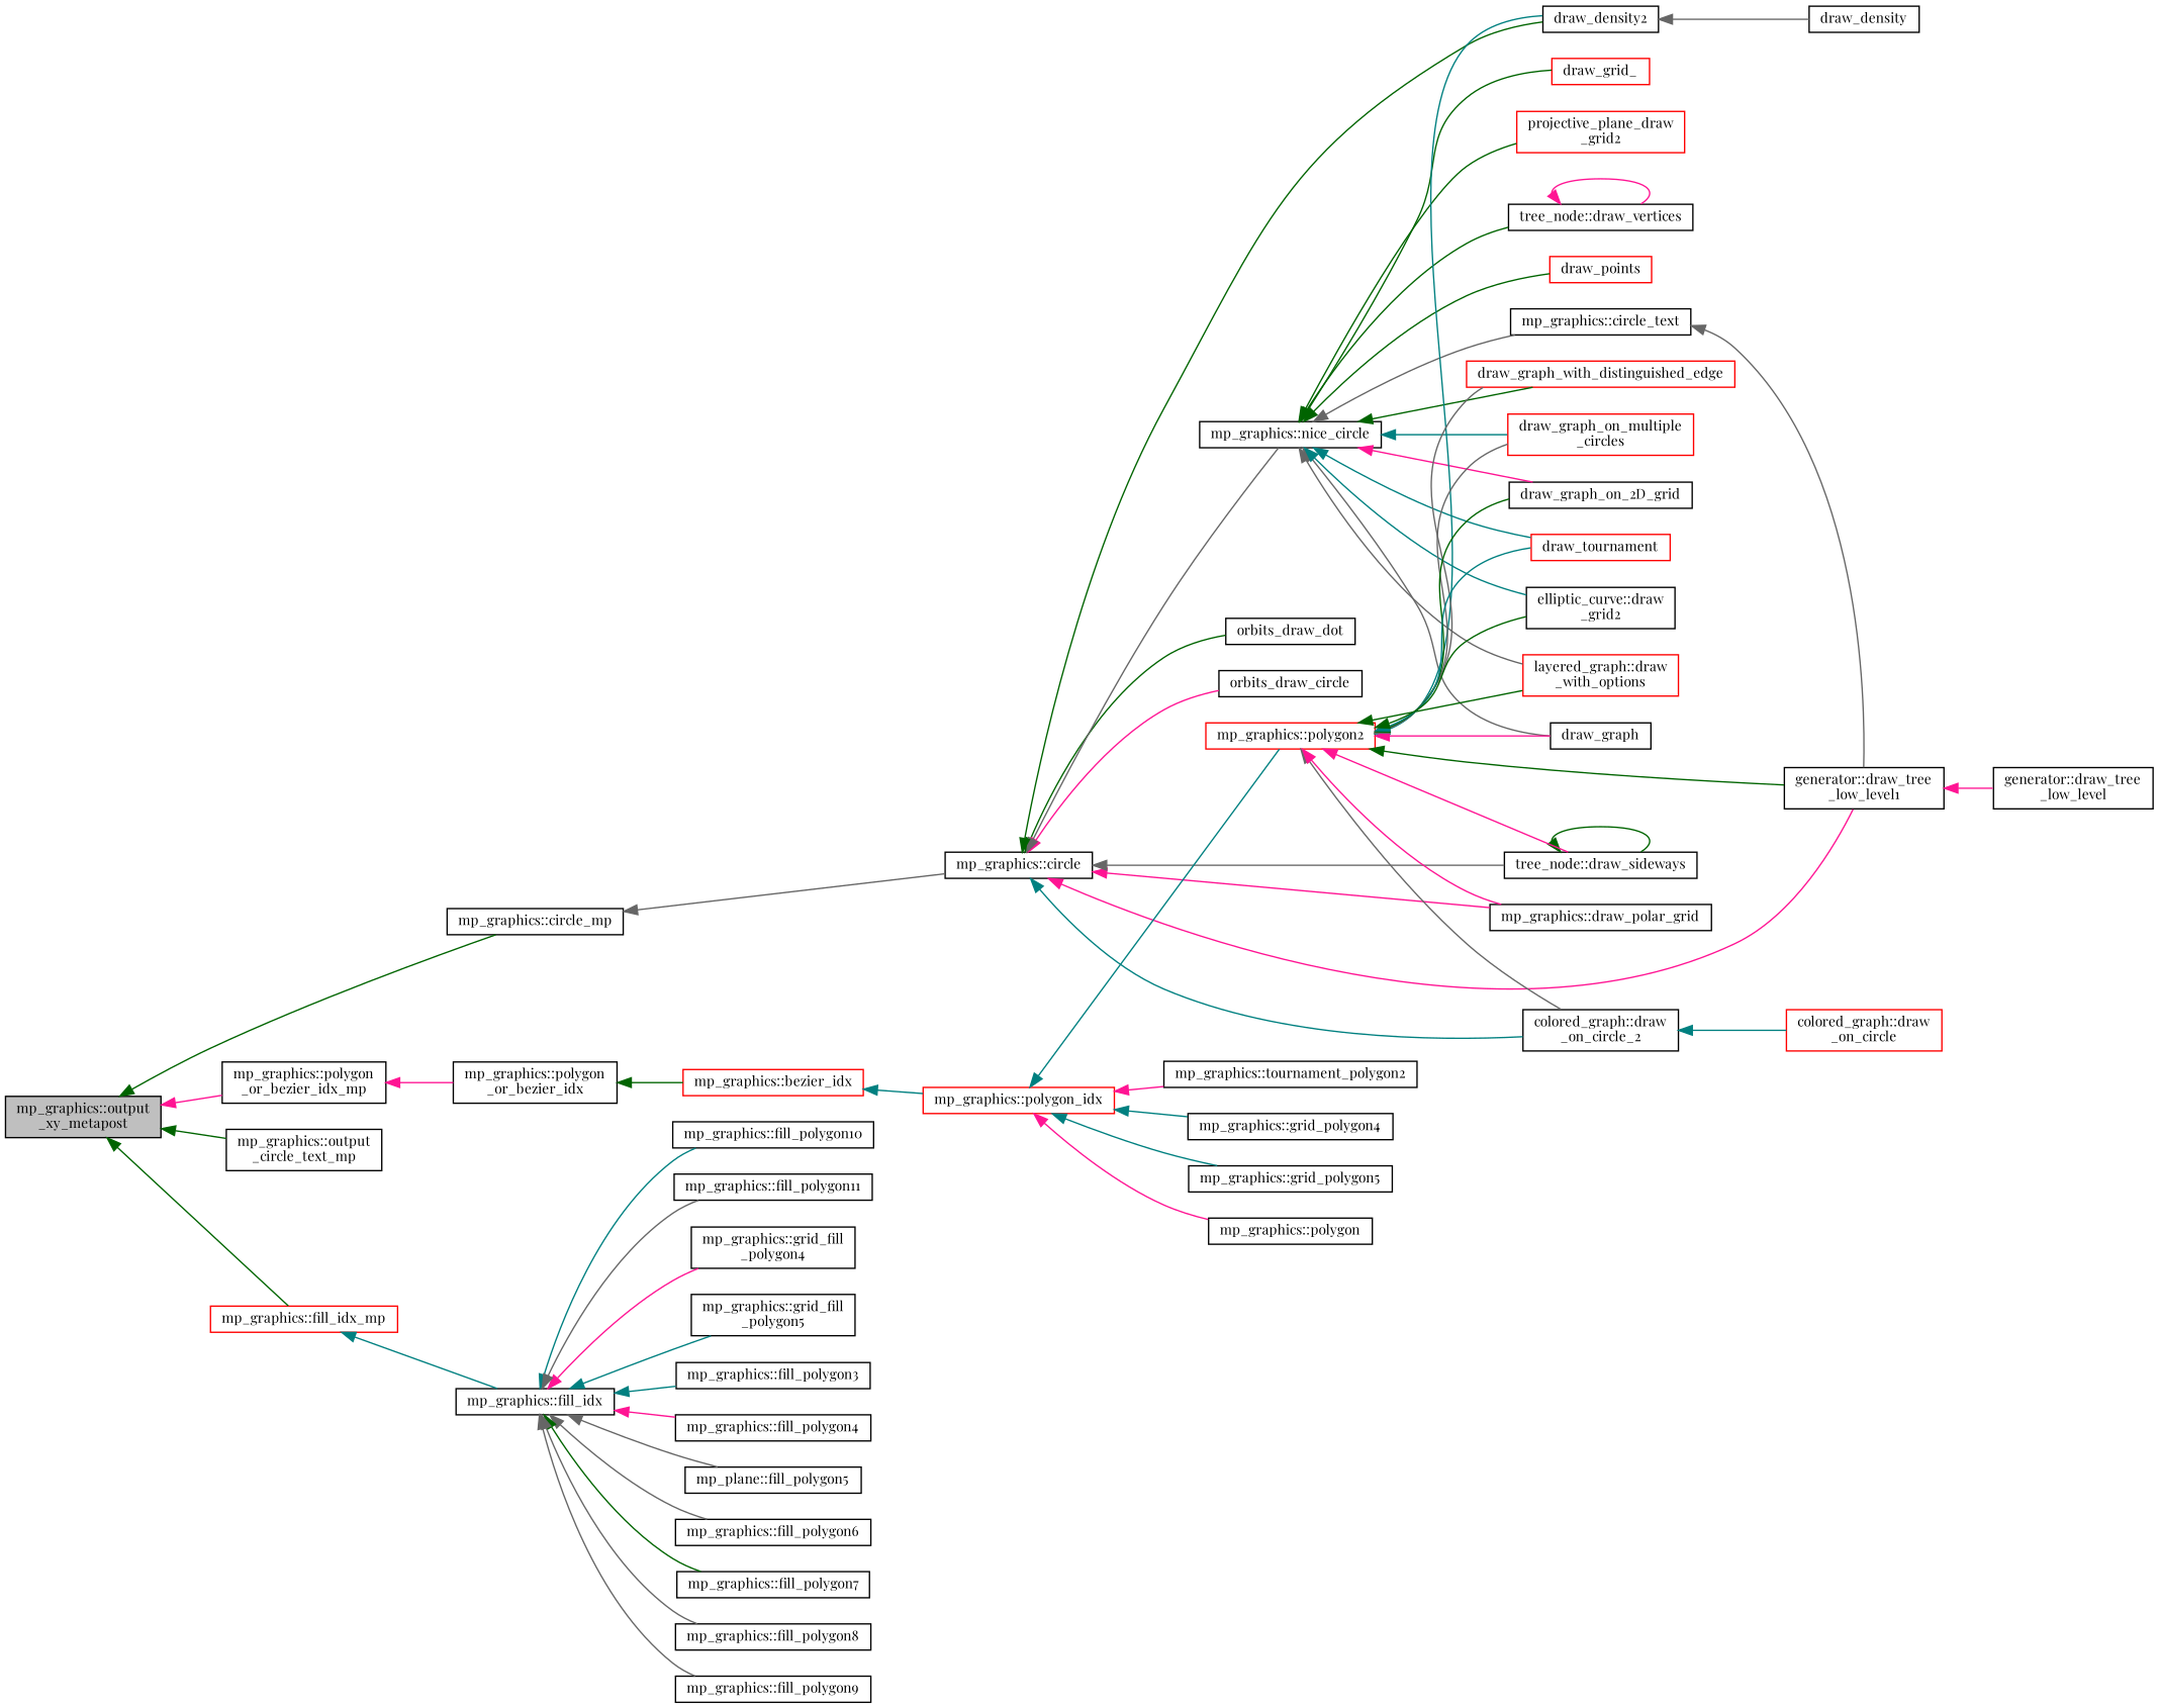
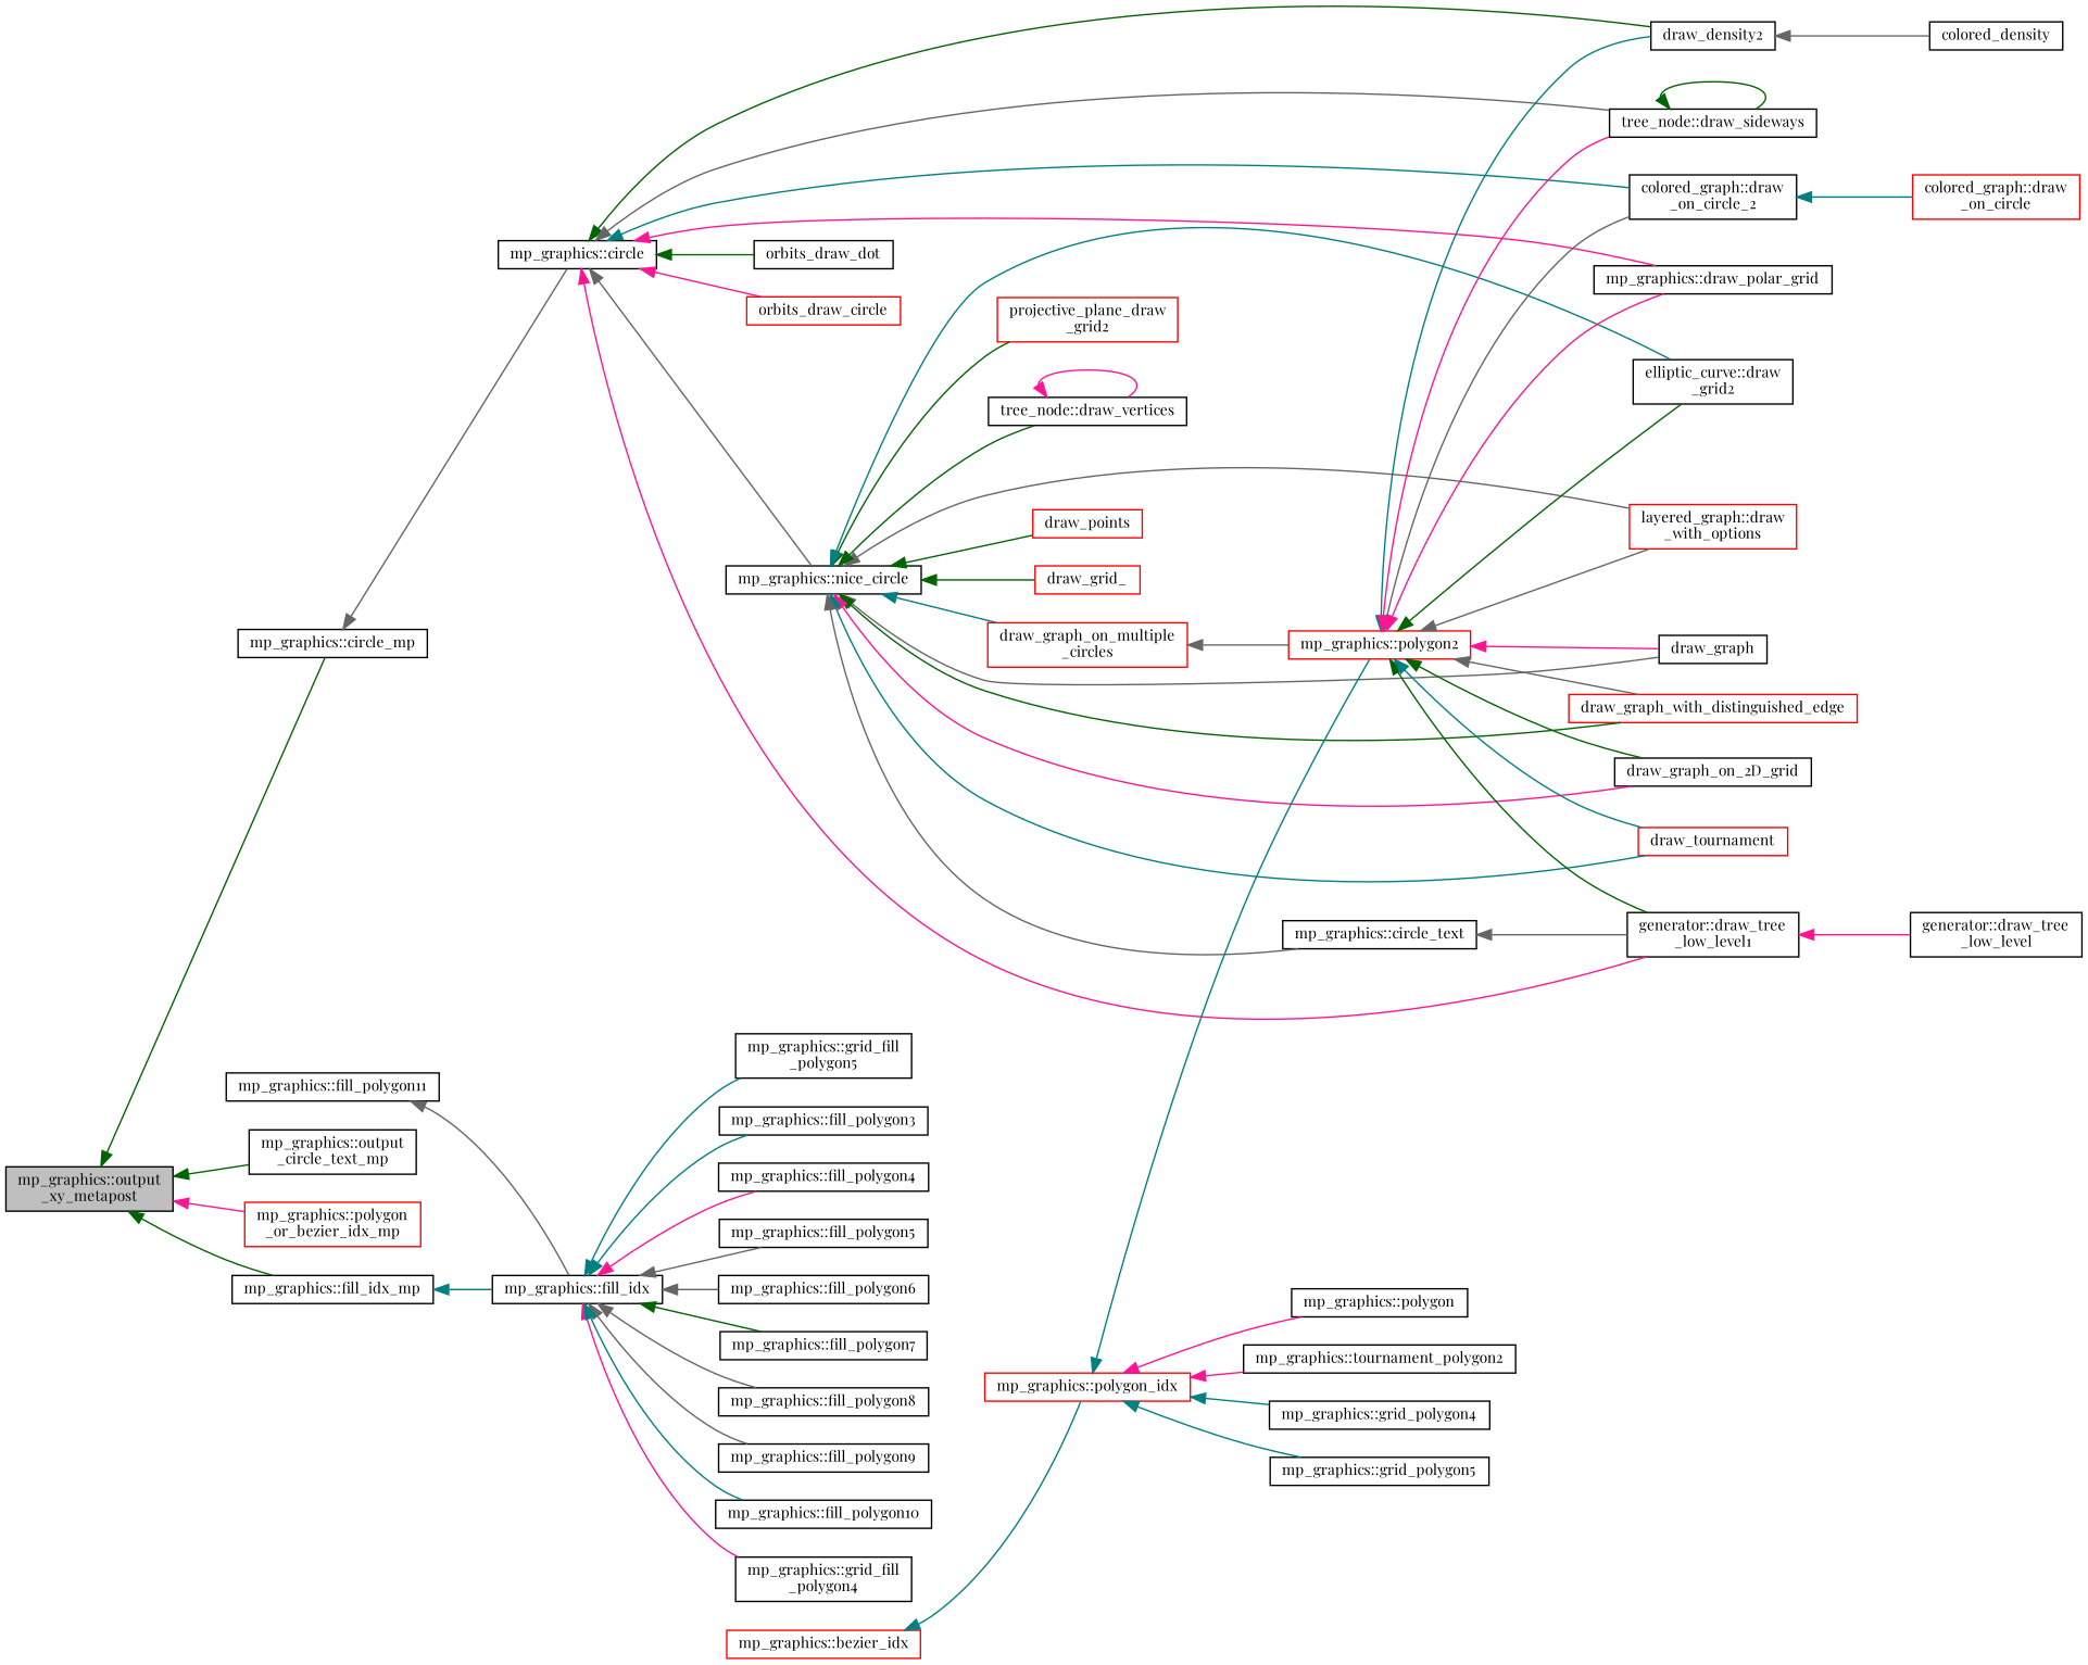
  digraph {
    fontname="Playfair Display"
    rankdir=LR
    node [color=black fillcolor=white fontname="Playfair Display" fontsize=10 shape=record style=filled]
    edge [color=darkgreen dir=back fontname="Playfair Display" fontsize=10 labelfontname=Helvetica labelfontsize=10 style=solid]
    n1 [fillcolor=grey75 fontcolor=black height=0.2 label="mp_graphics::output\l_xy_metapost" width=0.4]
    n2 [height=0.2 label="mp_graphics::circle_mp" width=0.4]
    n3 [height=0.2 label="mp_graphics::output\l_circle_text_mp" width=0.4]
-   n4 [height=0.2 label="mp_graphics::polygon\l_or_bezier_idx_mp" width=0.4]
-   n5 [color=red height=0.2 label="mp_graphics::fill_idx_mp" width=0.4]
+   n4 [color=red height=0.2 label="mp_graphics::polygon\l_or_bezier_idx_mp" width=0.4]
+   n5 [height=0.2 label="mp_graphics::fill_idx_mp" width=0.4]
    n6 [height=0.2 label="mp_graphics::circle" width=0.4]
-   n7 [height=0.2 label="mp_graphics::polygon\l_or_bezier_idx" width=0.4]
    n8 [height=0.2 label="mp_graphics::fill_idx" width=0.4]
    n9 [height=0.2 label="colored_graph::draw\l_on_circle_2" width=0.4]
    n10 [height=0.2 label=orbits_draw_dot width=0.4]
-   n11 [height=0.2 label=orbits_draw_circle width=0.4]
+   n11 [color=red height=0.2 label=orbits_draw_circle width=0.4]
    n12 [height=0.2 label="mp_graphics::draw_polar_grid" width=0.4]
    n13 [height=0.2 label="mp_graphics::nice_circle" width=0.4]
    n14 [height=0.2 label="generator::draw_tree\l_low_level1" width=0.4]
    n15 [height=0.2 label=draw_density2 width=0.4]
    n16 [height=0.2 label="tree_node::draw_sideways" width=0.4]
    n17 [color=red height=0.2 label="colored_graph::draw\l_on_circle" width=0.4]
    n18 [color=red height=0.2 label=draw_points width=0.4]
    n19 [color=red height=0.2 label=draw_grid_ width=0.4]
    n20 [color=red height=0.2 label="layered_graph::draw\l_with_options" width=0.4]
    n21 [height=0.2 label=draw_graph width=0.4]
    n22 [color=red height=0.2 label=draw_graph_with_distinguished_edge width=0.4]
    n23 [color=red height=0.2 label="draw_graph_on_multiple\l_circles" width=0.4]
    n24 [height=0.2 label=draw_graph_on_2D_grid width=0.4]
    n25 [color=red height=0.2 label=draw_tournament width=0.4]
    n26 [height=0.2 label="mp_graphics::circle_text" width=0.4]
    n27 [color=red height=0.2 label="projective_plane_draw\l_grid2" width=0.4]
    n28 [height=0.2 label="tree_node::draw_vertices" width=0.4]
    n29 [height=0.2 label="elliptic_curve::draw\l_grid2" width=0.4]
    n30 [height=0.2 label="generator::draw_tree\l_low_level" width=0.4]
-   n31 [height=0.2 label=draw_density width=0.4]
+   n31 [height=0.2 label=colored_density width=0.4]
    n32 [color=red height=0.2 label="mp_graphics::bezier_idx" width=0.4]
    n33 [color=red height=0.2 label="mp_graphics::polygon_idx" width=0.4]
    n34 [height=0.2 label="mp_graphics::tournament_polygon2" width=0.4]
    n35 [height=0.2 label="mp_graphics::grid_polygon4" width=0.4]
    n36 [height=0.2 label="mp_graphics::grid_polygon5" width=0.4]
    n37 [height=0.2 label="mp_graphics::polygon" width=0.4]
    n38 [color=red height=0.2 label="mp_graphics::polygon2" width=0.4]
    n39 [height=0.2 label="mp_graphics::grid_fill\l_polygon4" width=0.4]
    n40 [height=0.2 label="mp_graphics::grid_fill\l_polygon5" width=0.4]
    n41 [height=0.2 label="mp_graphics::fill_polygon3" width=0.4]
    n42 [height=0.2 label="mp_graphics::fill_polygon4" width=0.4]
-   n43 [height=0.2 label="mp_plane::fill_polygon5" width=0.4]
+   n43 [height=0.2 label="mp_graphics::fill_polygon5" width=0.4]
    n44 [height=0.2 label="mp_graphics::fill_polygon6" width=0.4]
    n45 [height=0.2 label="mp_graphics::fill_polygon7" width=0.4]
    n46 [height=0.2 label="mp_graphics::fill_polygon8" width=0.4]
    n47 [height=0.2 label="mp_graphics::fill_polygon9" width=0.4]
    n48 [height=0.2 label="mp_graphics::fill_polygon10" width=0.4]
    n49 [height=0.2 label="mp_graphics::fill_polygon11" width=0.4]
    n1 -> n2
    n1 -> n3
    n1 -> n4 [color=deeppink]
    n1 -> n5
    n2 -> n6 [color=gray40]
-   n4 -> n7 [color=deeppink]
    n5 -> n8 [color=teal]
    n6 -> n9 [color=teal]
    n6 -> n10
    n6 -> n11 [color=deeppink]
    n6 -> n12 [color=deeppink]
    n6 -> n13 [color=gray40]
    n6 -> n14 [color=deeppink]
    n6 -> n15
    n6 -> n16 [color=gray40]
-   n7 -> n32
    n8 -> n39 [color=deeppink]
    n8 -> n40 [color=teal]
    n8 -> n41 [color=teal]
    n8 -> n42 [color=deeppink]
    n8 -> n43 [color=gray40]
    n8 -> n44 [color=gray40]
    n8 -> n45
    n8 -> n46 [color=gray40]
    n8 -> n47 [color=gray40]
    n8 -> n48 [color=teal]
-   n8 -> n49 [color=gray40]
+   n49 -> n8 [color=gray40]
    n9 -> n17 [color=teal]
    n13 -> n18
    n13 -> n19
    n13 -> n20 [color=gray40]
    n13 -> n21 [color=gray40]
    n13 -> n22
    n13 -> n23 [color=teal]
    n13 -> n24 [color=deeppink]
    n13 -> n25 [color=teal]
    n13 -> n26 [color=gray40]
    n13 -> n27
    n13 -> n28
    n13 -> n29 [color=teal]
    n14 -> n30 [color=deeppink]
    n15 -> n31 [color=gray40]
    n16 -> n16
    n26 -> n14 [color=gray40]
    n28 -> n28 [color=deeppink]
    n32 -> n33 [color=teal]
    n33 -> n34 [color=deeppink]
    n33 -> n35 [color=teal]
    n33 -> n36 [color=teal]
    n33 -> n37 [color=deeppink]
    n33 -> n38 [color=teal]
    n38 -> n9 [color=gray40]
    n38 -> n12 [color=deeppink]
    n38 -> n14
    n38 -> n15 [color=teal]
    n38 -> n16 [color=deeppink]
-   n38 -> n20
+   n38 -> n20 [color=gray40]
    n38 -> n21 [color=deeppink]
    n38 -> n22 [color=gray40]
-   n38 -> n23 [color=gray40]
+   n23 -> n38 [color=gray40]
    n38 -> n24
    n38 -> n25 [color=teal]
    n38 -> n29
  }
